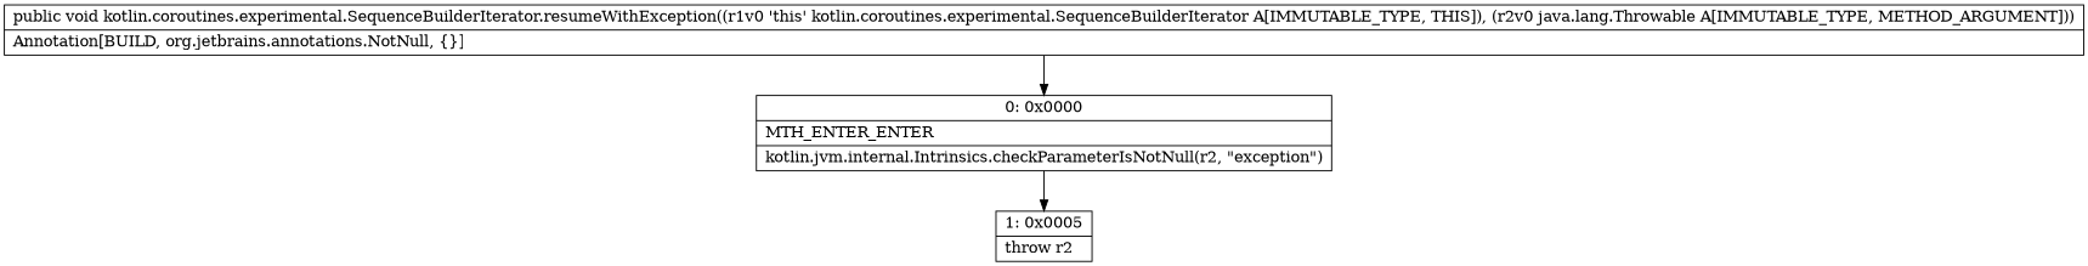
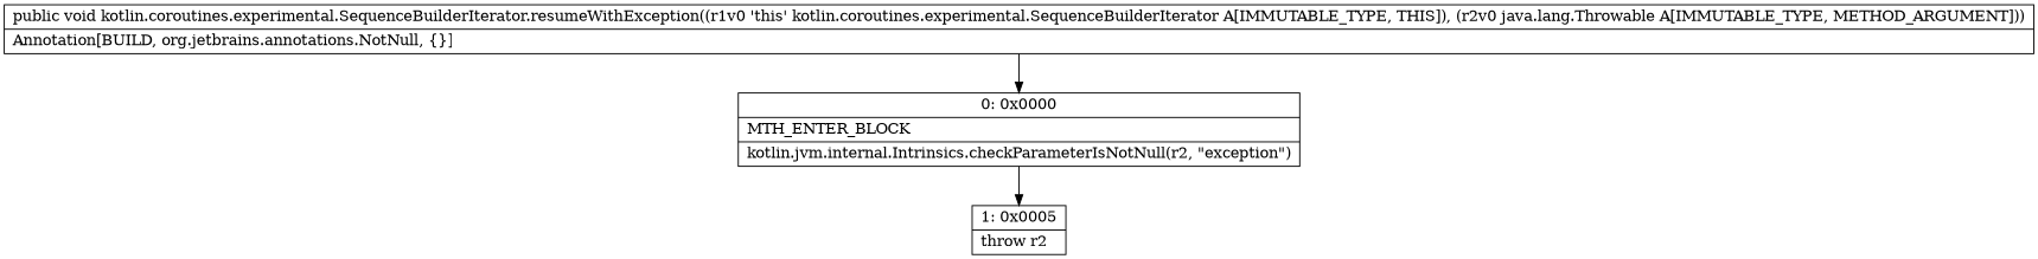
  digraph {
    node [shape=record]
-   n1 [label="{0\:\ 0x0000|MTH_ENTER_ENTER\l|kotlin.jvm.internal.Intrinsics.checkParameterIsNotNull(r2, \"exception\")\l}"]
+   n1 [label="{0\:\ 0x0000|MTH_ENTER_BLOCK\l|kotlin.jvm.internal.Intrinsics.checkParameterIsNotNull(r2, \"exception\")\l}"]
    n2 [label="{1\:\ 0x0005|throw r2\l}"]
    n3 [label="{public void kotlin.coroutines.experimental.SequenceBuilderIterator.resumeWithException((r1v0 'this' kotlin.coroutines.experimental.SequenceBuilderIterator A[IMMUTABLE_TYPE, THIS]), (r2v0 java.lang.Throwable A[IMMUTABLE_TYPE, METHOD_ARGUMENT]))  | Annotation[BUILD, org.jetbrains.annotations.NotNull, \{\}]\l}"]
    n1 -> n2
    n3 -> n1
  }
